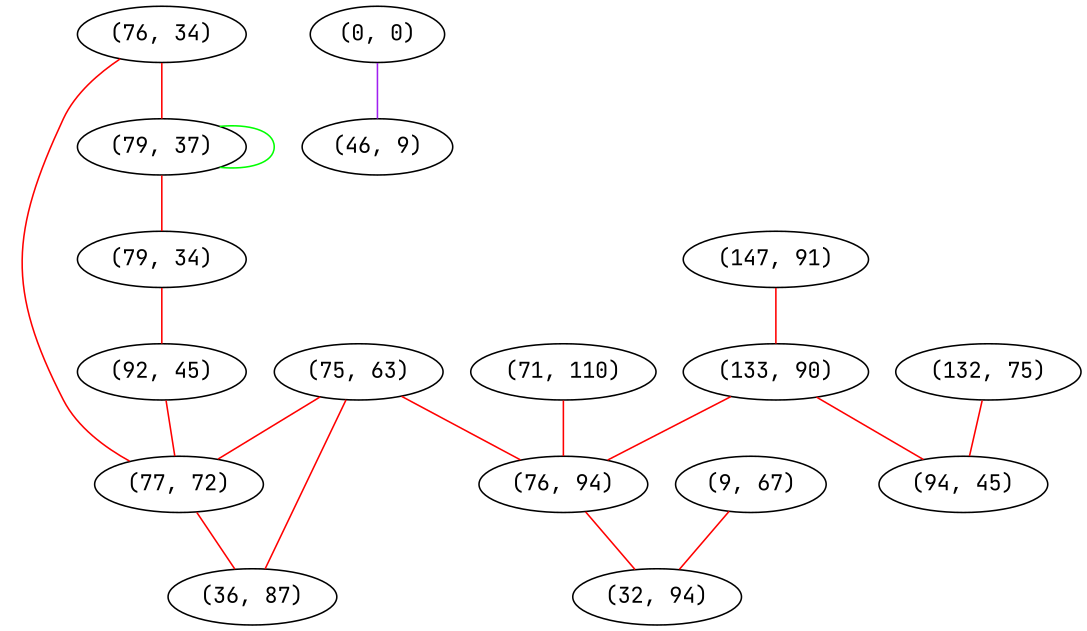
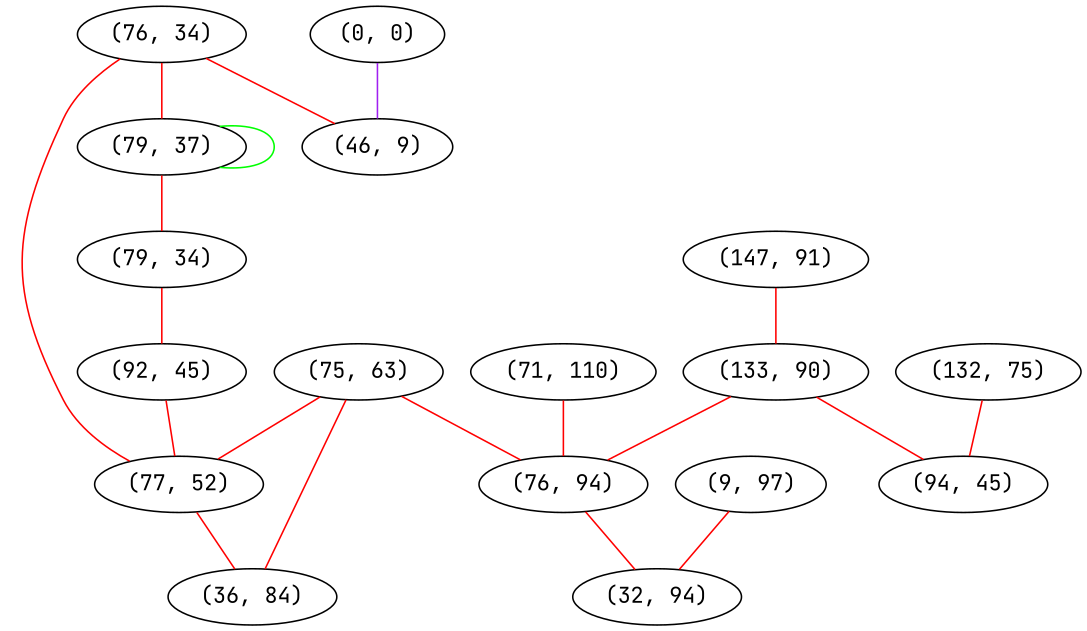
  graph {
    fontname="JetBrains Mono"
    node [fontname="JetBrains Mono"]
    edge [color=red fontname="JetBrains Mono" weight=1]
    "(76, 34)"
-   "(77, 52)" [label="(77, 72)"]
+   "(77, 52)"
    n3 [label="(46, 9)"]
    "(79, 37)"
    "(79, 34)"
    "(92, 45)"
-   "(36, 84)" [label="(36, 87)"]
-   "(9, 97)" [label="(9, 67)"]
+   "(36, 84)"
+   "(9, 97)"
    "(32, 94)"
    "(75, 63)"
    "(76, 94)"
    n12 [label="(132, 75)"]
    "(94, 45)"
    n14 [label="(71, 110)"]
    "(147, 91)"
    "(133, 90)"
    "(0, 0)"
    "(76, 34)" -- "(77, 52)"
+   "(76, 34)" -- n3
    "(76, 34)" -- "(79, 37)"
    "(77, 52)" -- "(36, 84)"
    "(79, 37)" -- "(79, 37)" [color=green weight=2]
    "(79, 37)" -- "(79, 34)"
    "(79, 34)" -- "(92, 45)"
    "(92, 45)" -- "(77, 52)"
    "(9, 97)" -- "(32, 94)"
    "(75, 63)" -- "(77, 52)"
    "(75, 63)" -- "(36, 84)"
    "(75, 63)" -- "(76, 94)"
    "(76, 94)" -- "(32, 94)"
    n12 -- "(94, 45)"
    n14 -- "(76, 94)"
    "(147, 91)" -- "(133, 90)"
    "(133, 90)" -- "(76, 94)"
    "(133, 90)" -- "(94, 45)"
    "(0, 0)" -- n3 [color=purple weight=4]
  }
